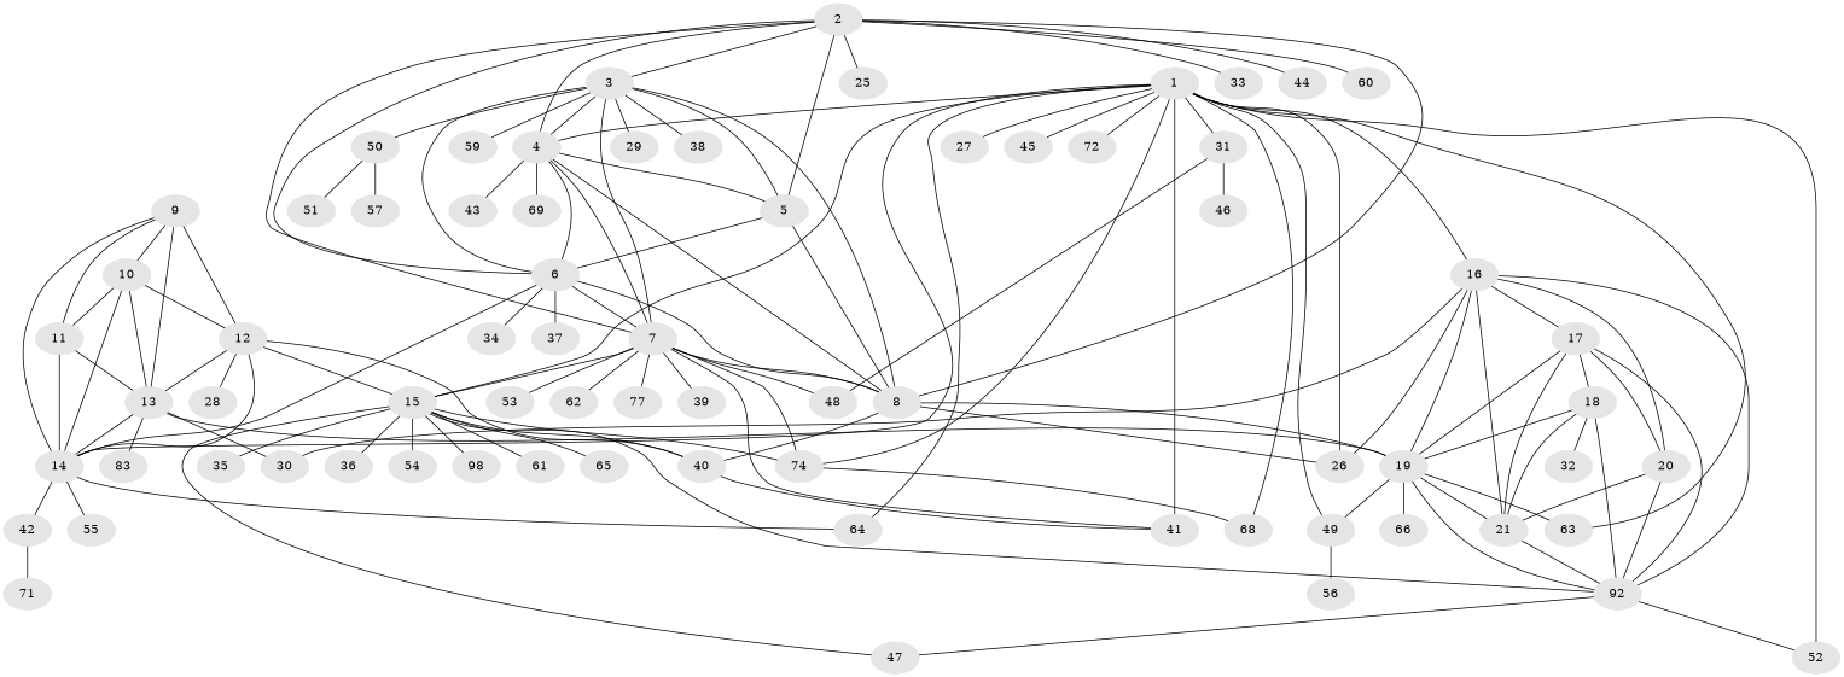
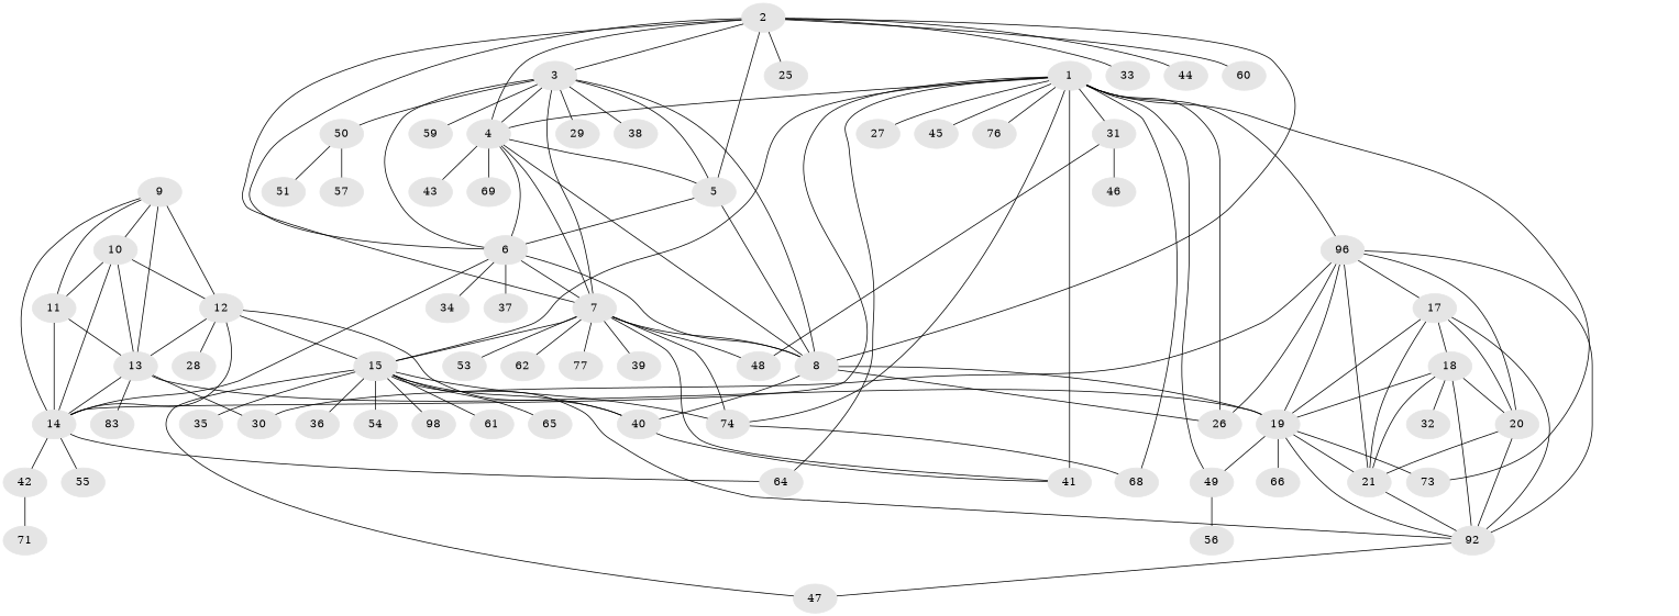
  graph {
    node [color=gray90 style=filled]
    edge [weight=1.0]
    1
    4
    14
    15
-   16
+   16 [label=96]
    n6 [label=74]
    26
    27
    31
    41
    45
    49
-   52
-   63
+   63 [label=73]
    64
    68
-   72
+   72 [label=76]
    5
    6
    7
    8
    43
    69
    42
    55
    40
    n27 [label=92]
    35
    36
    47
    54
    n32 [label=98]
    61
    65
    19
    30
    17
    20
    21
    48
    46
    56
    2
    3
    25
    33
    44
    60
    29
    38
    50
    59
    34
    37
    39
    53
    62
    n58 [label=77]
    51
    57
    66
    9
    10
    11
    12
    13
    28
    n68 [label=83]
    71
    18
    32
    1 -- 4
    1 -- 14
    1 -- 15
    1 -- 16
    1 -- n6
    1 -- 26 [weight=4.0]
    1 -- 27
    1 -- 31
    1 -- 41 [weight=3.0]
    1 -- 45
    1 -- 49
-   1 -- 52 [weight=3.0]
    1 -- 63
    1 -- 64
    1 -- 68
    1 -- 72
    4 -- 5
    4 -- 6
    4 -- 7
    4 -- 8
    4 -- 43
    4 -- 69
    14 -- 64
    14 -- 42
    14 -- 55
    15 -- n6 [weight=5.0]
    15 -- 40
    15 -- n27
    15 -- 35
    15 -- 36 [weight=2.0]
    15 -- 47
    15 -- 54 [weight=2.0]
    15 -- n32
    15 -- 61
    15 -- 65
    16 -- 26
    16 -- n27
    16 -- 19
    16 -- 30 [weight=2.0]
    16 -- 17
    16 -- 20
    16 -- 21
    n6 -- 68
    31 -- 48
    31 -- 46
    49 -- 56
    5 -- 6
    5 -- 8 [weight=3.0]
    6 -- 14
    6 -- 7
    6 -- 8
    6 -- 34
    6 -- 37
    7 -- 15
    7 -- n6
    7 -- 41
    7 -- 8
    7 -- 48
    7 -- 39
    7 -- 53
    7 -- 62
    7 -- n58
    8 -- 26
    8 -- 40
    8 -- 19
    42 -- 71
    40 -- 41
-   n27 -- 52
    n27 -- 47
    19 -- 49
    19 -- 63
    19 -- n27
    19 -- 21
    19 -- 66
    17 -- n27
    17 -- 19
    17 -- 20
    17 -- 21
    17 -- 18
    20 -- n27
    20 -- 21
    21 -- n27
    2 -- 4
    2 -- 5
    2 -- 6
    2 -- 7
    2 -- 8
    2 -- 3
    2 -- 25
    2 -- 33
    2 -- 44
    2 -- 60
    3 -- 4
    3 -- 5
    3 -- 6
    3 -- 7
    3 -- 8
    3 -- 29
    3 -- 38
    3 -- 50
    3 -- 59
    50 -- 51
    50 -- 57
    9 -- 14
    9 -- 10
    9 -- 11
    9 -- 12 [weight=3.0]
    9 -- 13
    10 -- 14
    10 -- 11
    10 -- 12 [weight=2.0]
    10 -- 13
    11 -- 14
    11 -- 13
    12 -- 14 [weight=2.0]
    12 -- 15
    12 -- 40 [weight=5.0]
    12 -- 13 [weight=2.0]
    12 -- 28
    13 -- 14
    13 -- 19
    13 -- 30
    13 -- n68 [weight=2.0]
    18 -- n27
    18 -- 19
+   18 -- 20 [weight=2.0]
    18 -- 21
    18 -- 32 [weight=4.0]
  }
